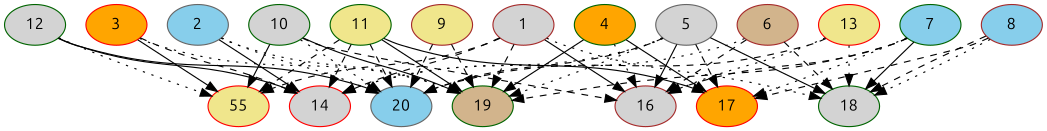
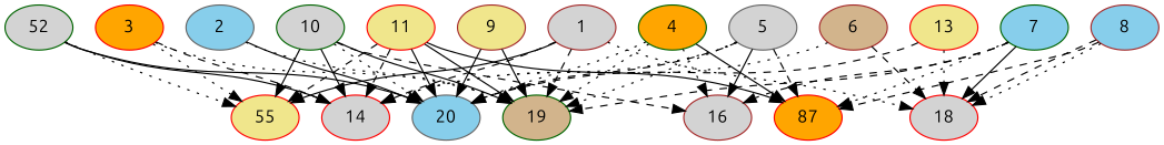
  digraph {
    fontname=Ubuntu
    node [alpha=0.19 color=red fillcolor=lightgrey fontname=Ubuntu style=filled]
    edge [fontname=Ubuntu style=dashed]
    1 [alpha=0.04 color=brown expect_size=30539776]
    14 [alpha=0.13 expect_size=36156416]
    n3 [expect_size=5593088 fillcolor=khaki label=55]
    16 [alpha=0.12 color=brown expect_size=23026688]
-   18 [alpha=0.14 color=darkgreen expect_size=44270592]
+   18 [alpha=0.14 expect_size=44270592]
    19 [alpha=0.01 color=darkgreen expect_size=16610304 fillcolor=tan]
    2 [alpha=0.17 color=gray40 expect_size=6035456 fillcolor=skyblue]
    20 [alpha=0.11 color=gray40 expect_size=17445888 fillcolor=skyblue]
    3 [alpha=0.08 expect_size=41788416 fillcolor=orange]
    4 [alpha=0.07 color=darkgreen expect_size=23292928 fillcolor=orange]
-   17 [alpha=0.02 expect_size=19848192 fillcolor=orange]
+   17 [alpha=0.02 expect_size=19848192 fillcolor=orange label=87]
    5 [alpha=0.07 color=gray40 expect_size=20536320]
    6 [color=brown expect_size=28459008 fillcolor=tan]
    7 [alpha=0.10 color=darkgreen expect_size=13387776 fillcolor=skyblue]
    8 [alpha=0.08 color=brown expect_size=14900224 fillcolor=skyblue]
    9 [alpha=0.00 color=brown expect_size=36721664 fillcolor=khaki]
    10 [alpha=0.09 color=darkgreen expect_size=20425728]
-   11 [alpha=0.10 color=darkgreen expect_size=16945152 fillcolor=khaki]
-   12 [alpha=0.02 color=darkgreen expect_size=26036224]
+   11 [alpha=0.10 expect_size=16945152 fillcolor=khaki]
+   12 [alpha=0.02 color=darkgreen expect_size=26036224 label=52]
    13 [alpha=0.09 expect_size=18203648 fillcolor=khaki]
    1 -> 14
-   1 -> n3
-   1 -> 16 [style=solid]
+   1 -> n3 [style=solid]
    1 -> 18 [style=dotted]
    1 -> 19
    2 -> 19 [style=dotted]
-   2 -> 20 [style=dotted]
+   2 -> 20 [style=solid]
    3 -> 14
-   3 -> n3 [style=solid]
+   3 -> n3 [style=dotted]
    3 -> 19 [style=dotted]
    4 -> 16 [style=dotted]
-   4 -> 19 [style=solid]
+   4 -> 19 [style=dotted]
+   4 -> 20 [style=dotted]
    4 -> 17 [style=solid]
    5 -> 14 [style=dotted]
    5 -> 16 [style=solid]
-   5 -> 18 [style=solid]
    5 -> 19 [style=dotted]
    5 -> 20
    5 -> 17
    6 -> 14 [style=dotted]
-   6 -> 16
    6 -> 18
    7 -> 16
    7 -> 18 [style=solid]
    7 -> 19
    7 -> 17 [style=dotted]
    8 -> 18
    8 -> 18 [style=dotted]
    8 -> 17
-   9 -> 19
-   9 -> 20
-   2 -> 14 [style=solid]
+   9 -> 19 [style=solid]
+   9 -> 20 [style=solid]
+   10 -> 14 [style=solid]
    10 -> n3 [style=solid]
    10 -> 16
    10 -> 19 [style=solid]
    10 -> 20 [style=dotted]
    11 -> 14
    11 -> n3
    11 -> 19 [style=solid]
-   11 -> 20
+   11 -> 20 [style=solid]
    11 -> 17 [style=solid]
    12 -> 14 [style=solid]
    12 -> n3 [style=dotted]
    12 -> 20 [style=solid]
-   13 -> 16 [style=dotted]
    13 -> 18 [style=dotted]
    13 -> 20
  }
